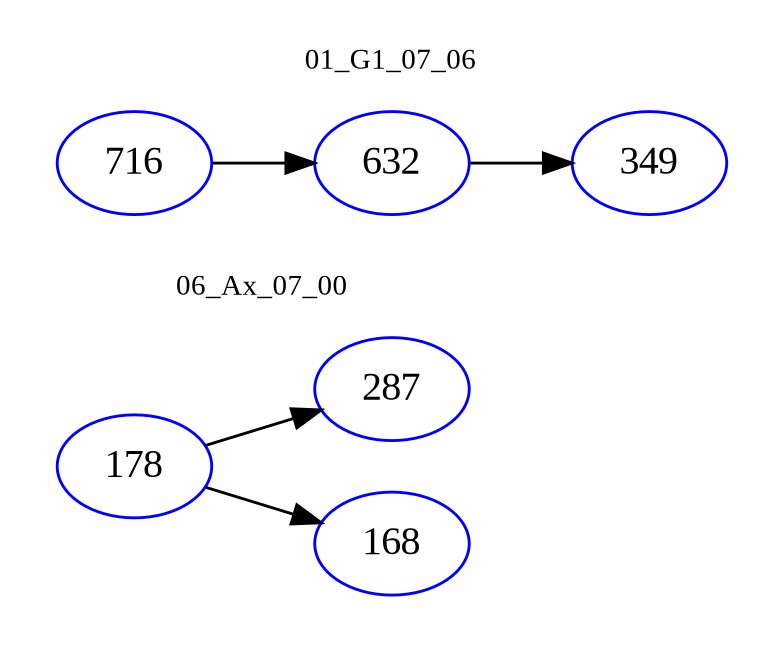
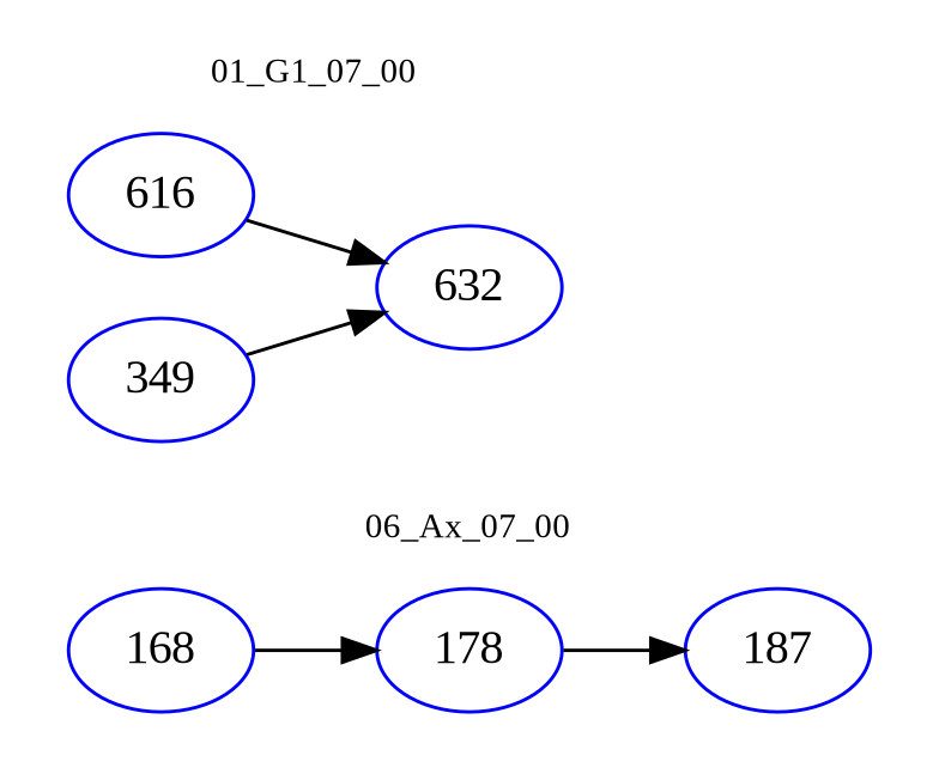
  digraph {
    fontname="Liberation Serif"
    rankdir=LR
    node [color=blue fontname="Liberation Serif"]
    edge [color=black fontname="Liberation Serif"]
    n1 [label=178]
    n2 [label=168]
-   n3 [label=287]
+   n3 [label=187]
    n4 [label=632]
-   n5 [label=716]
+   n5 [label=616]
    n6 [label=349]
    subgraph cluster_1 {
      color=white
      fontsize=10
      label="06_Ax_07_00"
      n1
      n2
      n3
    }
    subgraph cluster_2 {
      color=white
      fontsize=10
-     label="01_G1_07_06"
+     label="01_G1_07_00"
      n4
      n5
      n6
    }
-   n1 -> n2
+   n2 -> n1
    n1 -> n3
-   n4 -> n6
+   n6 -> n4
    n5 -> n4
  }
